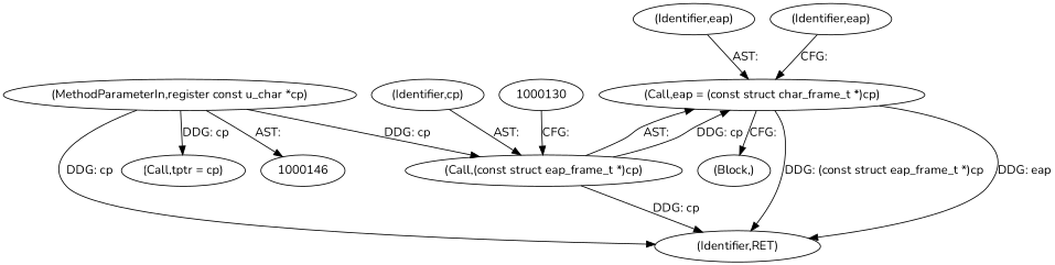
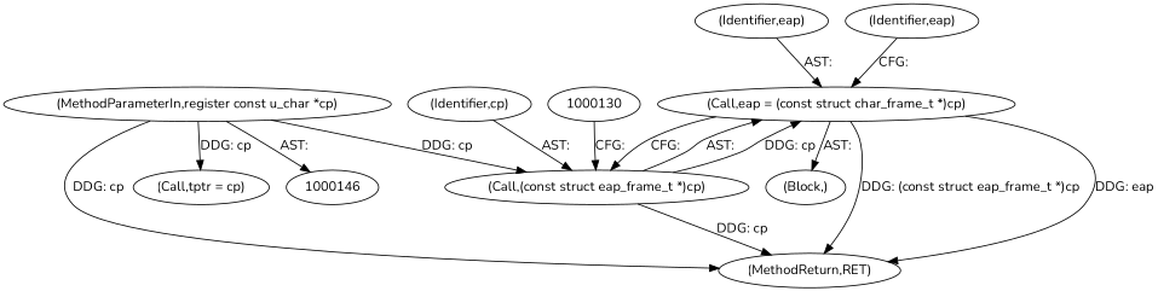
  digraph {
    fontname=Nunito
    node [fontname=Nunito]
    edge [fontname=Nunito]
    n1 [label="(Call,eap = (const struct char_frame_t *)cp)"]
    n2 [label="(Call,(const struct eap_frame_t *)cp)"]
    n3 [label="(Block,)"]
-   n4 [label="(Identifier,RET)"]
+   n4 [label="(MethodReturn,RET)"]
    n5 [label="(Identifier,cp)"]
    n6 [label="(MethodParameterIn,register const u_char *cp)"]
    n7 [label="(Call,tptr = cp)"]
    n8 [label=1000146]
    n9 [label="(Identifier,eap)"]
    n10 [label="(Identifier,eap)"]
    1000130
-   n1 -> n3 [label="CFG: "]
+   n1 -> n2 [label="CFG: "]
+   n1 -> n3 [label="AST: "]
    n1 -> n4 [label="DDG: (const struct eap_frame_t *)cp"]
    n1 -> n4 [label="DDG: eap"]
    n2 -> n1 [label="AST: "]
    n2 -> n1 [label="DDG: cp"]
    n2 -> n4 [label="DDG: cp"]
    n5 -> n2 [label="AST: "]
    n6 -> n2 [label="DDG: cp"]
    n6 -> n4 [label="DDG: cp"]
    n6 -> n7 [label="DDG: cp"]
    n6 -> n8 [label="AST: "]
    n9 -> n1 [label="AST: "]
    n10 -> n1 [label="CFG: "]
    1000130 -> n2 [label="CFG: "]
  }
